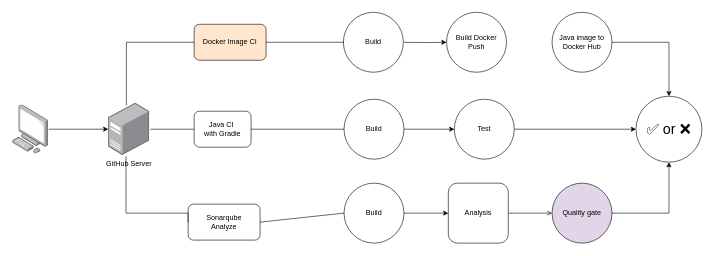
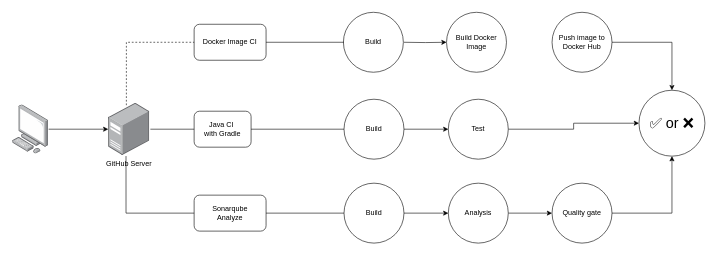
  <mxCell id="0" />
  <mxCell id="1" parent="0" />
  <mxCell id="2" style="edgeStyle=orthogonalEdgeStyle;rounded=0;orthogonalLoop=1;jettySize=auto;html=1;entryX=0.5;entryY=0;entryDx=0;entryDy=0;" parent="1" target="16" edge="1" source="29"><mxGeometry relative="1" as="geometry"><mxPoint x="673" y="70" as="sourcePoint" /></mxGeometry></mxCell>
  <mxCell id="3" value="Build" style="ellipse;whiteSpace=wrap;html=1;aspect=fixed;" parent="1" vertex="1"><mxGeometry x="572" y="20" width="100" height="100" as="geometry" /></mxCell>
- <mxCell id="4" value="Docker Image CI" style="rounded=1;whiteSpace=wrap;html=1;fillColor=#ffe6cc;" parent="1" vertex="1"><mxGeometry x="323" y="40" width="120" height="60" as="geometry" /></mxCell>
+ <mxCell id="4" value="Docker Image CI" style="rounded=1;whiteSpace=wrap;html=1;" parent="1" vertex="1"><mxGeometry x="323" y="40" width="120" height="60" as="geometry" /></mxCell>
  <mxCell id="5" style="edgeStyle=orthogonalEdgeStyle;rounded=0;orthogonalLoop=1;jettySize=auto;html=1;entryX=0;entryY=0.5;entryDx=0;entryDy=0;" parent="1" source="6" target="12" edge="1"><mxGeometry relative="1" as="geometry" /></mxCell>
  <mxCell id="6" value="Build" style="ellipse;whiteSpace=wrap;html=1;aspect=fixed;" parent="1" vertex="1"><mxGeometry x="573" y="165" width="100" height="100" as="geometry" /></mxCell>
  <mxCell id="7" value="Java CI&amp;nbsp;&lt;div&gt;with Gradle&lt;/div&gt;" style="rounded=1;whiteSpace=wrap;html=1;" parent="1" vertex="1"><mxGeometry x="323" y="185" width="95" height="60" as="geometry" /></mxCell>
  <mxCell id="8" style="edgeStyle=orthogonalEdgeStyle;rounded=0;orthogonalLoop=1;jettySize=auto;html=1;entryX=0;entryY=0.5;entryDx=0;entryDy=0;" parent="1" source="9" target="24" edge="1"><mxGeometry relative="1" as="geometry" /></mxCell>
  <mxCell id="9" value="Build" style="ellipse;whiteSpace=wrap;html=1;aspect=fixed;" parent="1" vertex="1"><mxGeometry x="573" y="305" width="100" height="100" as="geometry" /></mxCell>
- <mxCell id="10" value="Sonarqube&lt;div&gt;Analyze&lt;/div&gt;" style="rounded=1;whiteSpace=wrap;html=1;" parent="1" vertex="1"><mxGeometry x="313" y="340" width="120" height="60" as="geometry" /></mxCell>
+ <mxCell id="10" value="Sonarqube&lt;div&gt;Analyze&lt;/div&gt;" style="rounded=1;whiteSpace=wrap;html=1;" parent="1" vertex="1"><mxGeometry x="323" y="325" width="120" height="60" as="geometry" /></mxCell>
  <mxCell id="11" style="edgeStyle=orthogonalEdgeStyle;rounded=0;orthogonalLoop=1;jettySize=auto;html=1;entryX=0;entryY=0.5;entryDx=0;entryDy=0;" parent="1" source="12" target="16" edge="1"><mxGeometry relative="1" as="geometry" /></mxCell>
- <mxCell id="12" value="Test" style="ellipse;whiteSpace=wrap;html=1;aspect=fixed;" parent="1" vertex="1"><mxGeometry x="757" y="165" width="100" height="100" as="geometry" /></mxCell>
+ <mxCell id="12" value="Test" style="ellipse;whiteSpace=wrap;html=1;aspect=fixed;" parent="1" vertex="1"><mxGeometry x="747" y="165" width="100" height="100" as="geometry" /></mxCell>
  <mxCell id="13" value="" style="endArrow=none;html=1;rounded=0;exitX=1;exitY=0.5;exitDx=0;exitDy=0;entryX=0;entryY=0.5;entryDx=0;entryDy=0;" parent="1" source="4" edge="1"><mxGeometry width="50" height="50" relative="1" as="geometry"><mxPoint x="653" y="205" as="sourcePoint" /><mxPoint x="573" y="70" as="targetPoint" /></mxGeometry></mxCell>
  <mxCell id="14" value="" style="endArrow=none;html=1;rounded=0;exitX=1;exitY=0.5;exitDx=0;exitDy=0;entryX=0;entryY=0.5;entryDx=0;entryDy=0;" parent="1" source="7" target="6" edge="1"><mxGeometry width="50" height="50" relative="1" as="geometry"><mxPoint x="443" y="214.5" as="sourcePoint" /><mxPoint x="573" y="214.5" as="targetPoint" /></mxGeometry></mxCell>
  <mxCell id="15" value="" style="endArrow=none;html=1;rounded=0;entryX=0;entryY=0.5;entryDx=0;entryDy=0;exitX=1;exitY=0.5;exitDx=0;exitDy=0;" parent="1" source="10" target="9" edge="1"><mxGeometry width="50" height="50" relative="1" as="geometry"><mxPoint x="443" y="365" as="sourcePoint" /><mxPoint x="573" y="354.5" as="targetPoint" /></mxGeometry></mxCell>
- <mxCell id="16" value="&lt;font style=&quot;font-size: 24px;&quot;&gt;✅ or ❌&lt;/font&gt;" style="ellipse;whiteSpace=wrap;html=1;aspect=fixed;" parent="1" vertex="1"><mxGeometry x="1060" y="160" width="110" height="110" as="geometry" /></mxCell>
+ <mxCell id="16" value="&lt;font style=&quot;font-size: 24px;&quot;&gt;✅ or ❌&lt;/font&gt;" style="ellipse;whiteSpace=wrap;html=1;aspect=fixed;" parent="1" vertex="1"><mxGeometry x="1065" y="150" width="110" height="110" as="geometry" /></mxCell>
  <mxCell id="17" value="" style="image;points=[];aspect=fixed;html=1;align=center;shadow=0;dashed=0;image=img/lib/allied_telesis/computer_and_terminals/Personal_Computer.svg;" parent="1" vertex="1"><mxGeometry x="20" y="174.1" width="60.36" height="81.8" as="geometry" /></mxCell>
  <mxCell id="18" value="GitHub Server" style="image;points=[];aspect=fixed;html=1;align=center;shadow=0;dashed=0;image=img/lib/allied_telesis/computer_and_terminals/Server_Desktop.svg;" parent="1" vertex="1"><mxGeometry x="180" y="171.5" width="68.63" height="87" as="geometry" /></mxCell>
  <mxCell id="19" style="edgeStyle=orthogonalEdgeStyle;rounded=0;orthogonalLoop=1;jettySize=auto;html=1;entryX=-0.003;entryY=0.5;entryDx=0;entryDy=0;entryPerimeter=0;" parent="1" source="17" target="18" edge="1"><mxGeometry relative="1" as="geometry" /></mxCell>
- <mxCell id="20" value="" style="endArrow=none;html=1;rounded=0;exitX=0.437;exitY=0.04;exitDx=0;exitDy=0;exitPerimeter=0;entryX=0;entryY=0.5;entryDx=0;entryDy=0;edgeStyle=orthogonalEdgeStyle;" parent="1" source="18" target="4" edge="1"><mxGeometry width="50" height="50" relative="1" as="geometry"><mxPoint x="440" y="285" as="sourcePoint" /><mxPoint x="490" y="235" as="targetPoint" /><Array as="points"><mxPoint x="210" y="70" /></Array></mxGeometry></mxCell>
+ <mxCell id="20" value="" style="endArrow=none;html=1;rounded=0;exitX=0.437;exitY=0.04;exitDx=0;exitDy=0;exitPerimeter=0;entryX=0;entryY=0.5;entryDx=0;entryDy=0;edgeStyle=orthogonalEdgeStyle;dashed=1;" parent="1" source="18" target="4" edge="1"><mxGeometry width="50" height="50" relative="1" as="geometry"><mxPoint x="440" y="285" as="sourcePoint" /><mxPoint x="490" y="235" as="targetPoint" /><Array as="points"><mxPoint x="210" y="70" /></Array></mxGeometry></mxCell>
  <mxCell id="21" value="" style="endArrow=none;html=1;rounded=0;entryX=0;entryY=0.5;entryDx=0;entryDy=0;" parent="1" target="7" edge="1"><mxGeometry width="50" height="50" relative="1" as="geometry"><mxPoint x="250" y="215" as="sourcePoint" /><mxPoint x="490" y="235" as="targetPoint" /></mxGeometry></mxCell>
  <mxCell id="22" value="" style="endArrow=none;html=1;rounded=0;exitX=0.428;exitY=1.015;exitDx=0;exitDy=0;exitPerimeter=0;entryX=0;entryY=0.5;entryDx=0;entryDy=0;edgeStyle=orthogonalEdgeStyle;" parent="1" source="18" target="10" edge="1"><mxGeometry width="50" height="50" relative="1" as="geometry"><mxPoint x="440" y="285" as="sourcePoint" /><mxPoint x="490" y="235" as="targetPoint" /><Array as="points"><mxPoint x="209" y="355" /></Array></mxGeometry></mxCell>
- <mxCell id="23" style="edgeStyle=orthogonalEdgeStyle;rounded=0;orthogonalLoop=1;jettySize=auto;html=1;entryX=0;entryY=0.5;entryDx=0;entryDy=0;endArrow=open;" edge="1" parent="1" source="24" target="26"><mxGeometry relative="1" as="geometry" /></mxCell>
- <mxCell id="24" value="Analysis" style="whiteSpace=wrap;html=1;aspect=fixed;rounded=1;" vertex="1" parent="1"><mxGeometry x="747" y="305" width="100" height="100" as="geometry" /></mxCell>
+ <mxCell id="23" style="edgeStyle=orthogonalEdgeStyle;rounded=0;orthogonalLoop=1;jettySize=auto;html=1;entryX=0;entryY=0.5;entryDx=0;entryDy=0;" edge="1" parent="1" source="24" target="26"><mxGeometry relative="1" as="geometry" /></mxCell>
+ <mxCell id="24" value="Analysis" style="ellipse;whiteSpace=wrap;html=1;aspect=fixed;" vertex="1" parent="1"><mxGeometry x="747" y="305" width="100" height="100" as="geometry" /></mxCell>
  <mxCell id="25" style="edgeStyle=orthogonalEdgeStyle;rounded=0;orthogonalLoop=1;jettySize=auto;html=1;entryX=0.5;entryY=1;entryDx=0;entryDy=0;" edge="1" parent="1" source="26" target="16"><mxGeometry relative="1" as="geometry" /></mxCell>
- <mxCell id="26" value="Quality gate" style="ellipse;whiteSpace=wrap;html=1;aspect=fixed;fillColor=#e1d5e7;" vertex="1" parent="1"><mxGeometry x="920" y="305" width="100" height="100" as="geometry" /></mxCell>
+ <mxCell id="26" value="Quality gate" style="ellipse;whiteSpace=wrap;html=1;aspect=fixed;" vertex="1" parent="1"><mxGeometry x="920" y="305" width="100" height="100" as="geometry" /></mxCell>
  <mxCell id="27" value="" style="edgeStyle=orthogonalEdgeStyle;rounded=0;orthogonalLoop=1;jettySize=auto;html=1;entryX=0;entryY=0.5;entryDx=0;entryDy=0;" edge="1" parent="1" target="28"><mxGeometry relative="1" as="geometry"><mxPoint x="673" y="70" as="sourcePoint" /><mxPoint x="1115" y="160" as="targetPoint" /></mxGeometry></mxCell>
- <mxCell id="28" value="Build Docker&lt;div&gt;Push&lt;/div&gt;" style="ellipse;whiteSpace=wrap;html=1;aspect=fixed;" vertex="1" parent="1"><mxGeometry x="744" y="20" width="100" height="100" as="geometry" /></mxCell>
- <mxCell id="29" value="Java image to Docker Hub" style="ellipse;whiteSpace=wrap;html=1;aspect=fixed;" vertex="1" parent="1"><mxGeometry x="920" y="20" width="100" height="100" as="geometry" /></mxCell>
+ <mxCell id="28" value="Build Docker&lt;div&gt;Image&lt;/div&gt;" style="ellipse;whiteSpace=wrap;html=1;aspect=fixed;" vertex="1" parent="1"><mxGeometry x="744" y="20" width="100" height="100" as="geometry" /></mxCell>
+ <mxCell id="29" value="Push image to Docker Hub" style="ellipse;whiteSpace=wrap;html=1;aspect=fixed;" vertex="1" parent="1"><mxGeometry x="920" y="20" width="100" height="100" as="geometry" /></mxCell>
